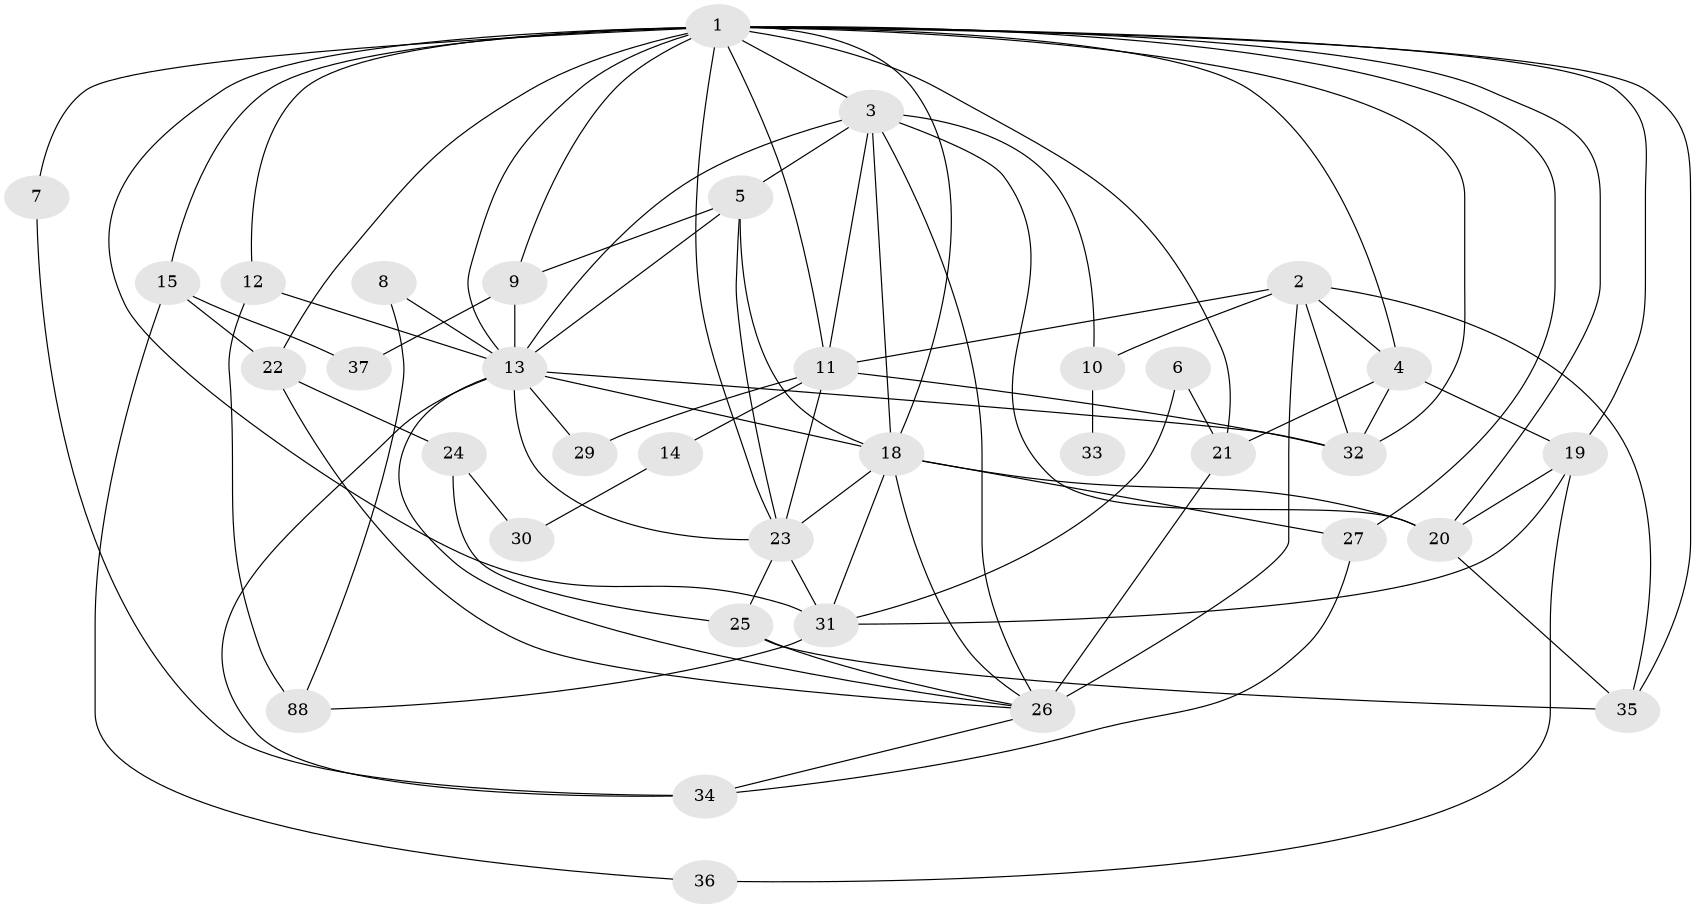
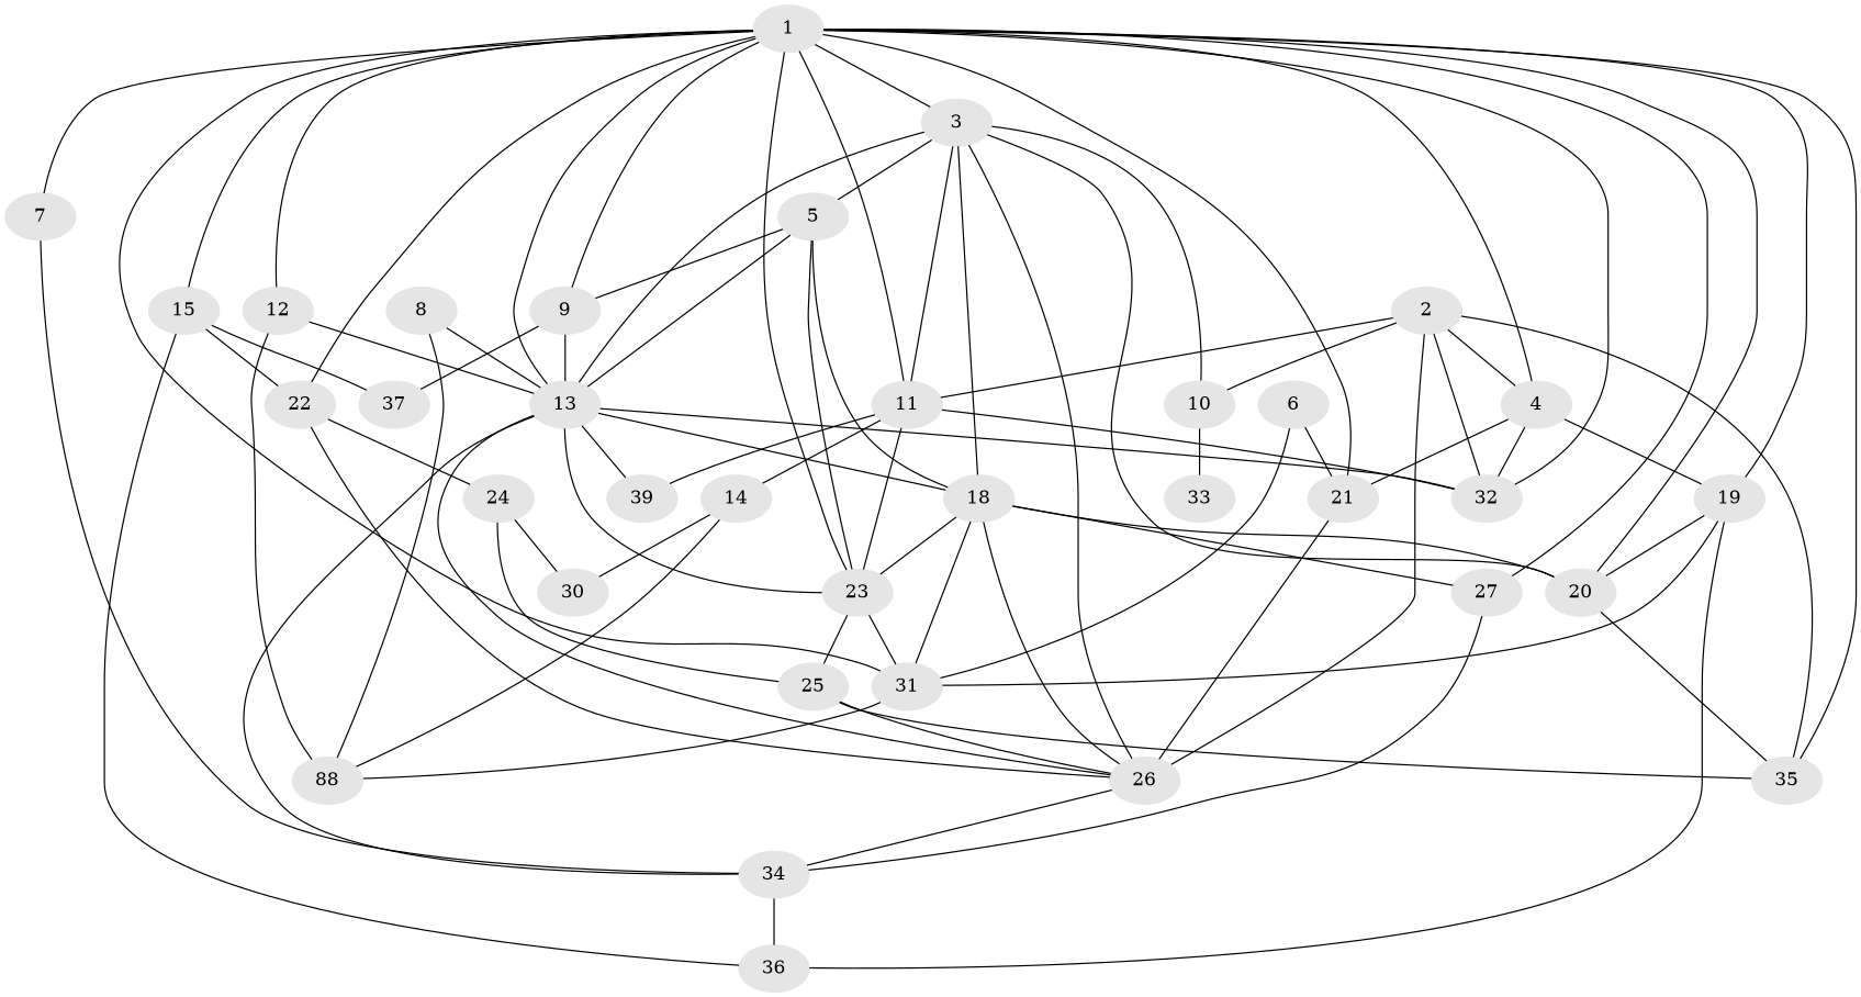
  graph {
    node [color=gray90 style=filled]
    edge [weight=1.0]
    1
    3
    4
    7
    9
    11
    12
    13
    15
    18
    19
    20
    21
    22
    23
    27
    31
    32
    35
    10
    26
    5
    34
    37
    14
-   29
+   29 [label=39]
    n27 [label=88]
    36
    24
    25
    2
    33
    6
    8
    30
    1 -- 3
    1 -- 4
    1 -- 7
    1 -- 9
    1 -- 11
    1 -- 12
    1 -- 13 [weight=3.0]
    1 -- 15
-   1 -- 18
    1 -- 19
    1 -- 20
    1 -- 21 [weight=2.0]
    1 -- 22 [weight=2.0]
    1 -- 23
    1 -- 27
    1 -- 31
    1 -- 32
    1 -- 35
    3 -- 11 [weight=2.0]
    3 -- 13
    3 -- 18
    3 -- 20
    3 -- 10
    3 -- 26 [weight=2.0]
    3 -- 5 [weight=3.0]
    4 -- 19
    4 -- 21
    4 -- 32
    7 -- 34
    9 -- 13
    9 -- 37
    11 -- 23 [weight=2.0]
    11 -- 32
    11 -- 14
    11 -- 29
    12 -- 13
    12 -- n27
    13 -- 18
    13 -- 23 [weight=2.0]
    13 -- 32
    13 -- 26
    13 -- 34
    13 -- 29
    15 -- 22
    15 -- 37
    15 -- 36
    18 -- 20 [weight=2.0]
    18 -- 23
    18 -- 27
    18 -- 31
    18 -- 26
    19 -- 20
    19 -- 31
    19 -- 36
    20 -- 35
    21 -- 26
    22 -- 26
    22 -- 24
    23 -- 31
    23 -- 25
    27 -- 34
    31 -- n27
    10 -- 33
    26 -- 34
    5 -- 9
    5 -- 13
    5 -- 18
    5 -- 23
+   34 -- 36
+   14 -- n27
    14 -- 30
    24 -- 25
    24 -- 30
    25 -- 35
    25 -- 26
    2 -- 4
    2 -- 11 [weight=2.0]
    2 -- 32
    2 -- 35
    2 -- 10
    2 -- 26 [weight=6.0]
    6 -- 21
    6 -- 31
    8 -- 13
    8 -- n27
  }
